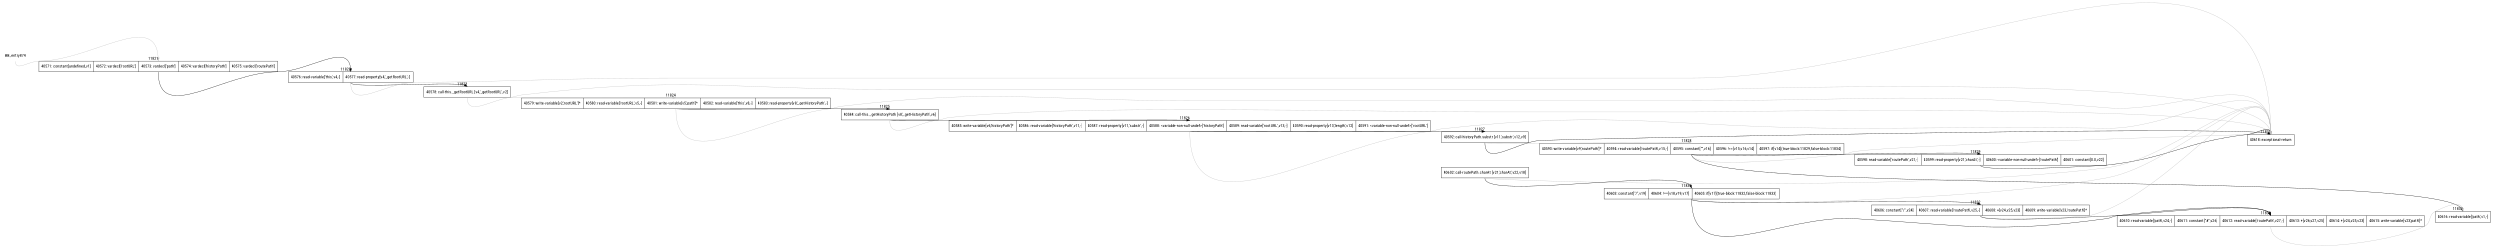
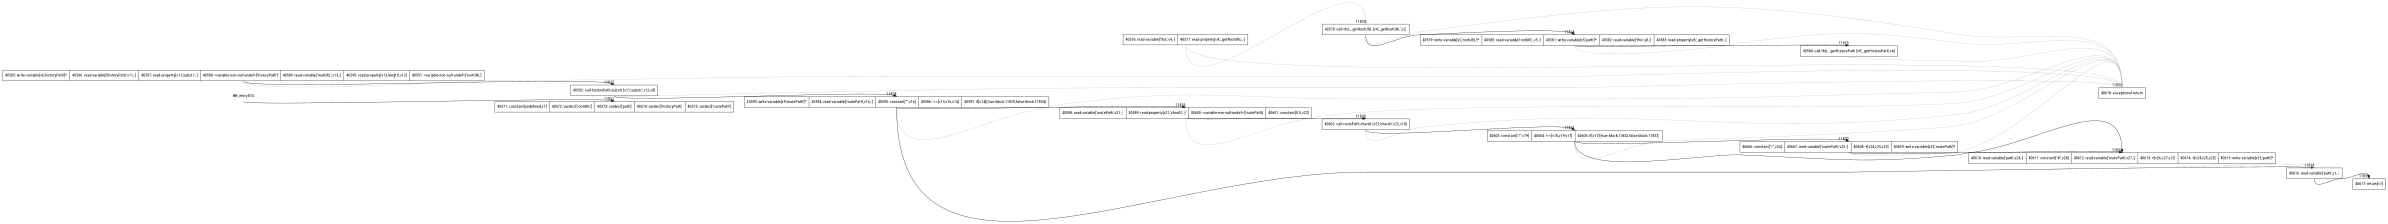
  digraph {
    fontname="Roboto Condensed"
    rankdir=LR
    node [fontname="Roboto Condensed" shape=record]
    edge [fontname="Roboto Condensed" headport=n tailport=s]
    n1 [label=BB_entry874 shape=none]
    n2 [label="{40571: constant[undefined,v1]|40572: vardecl['rootURL']|40573: vardecl['path']|40574: vardecl['historyPath']|40575: vardecl['routePath']}"]
    n3 [label="{40576: read-variable['this',v4,-]|40577: read-property[v4,'_getRootURL',-]}"]
    n4 [label="{40578: call-this._getRootURL [v4,'_getRootURL',v2]}"]
    n5 [label="{40618: exceptional-return}"]
    n6 [label="{40579: write-variable[v2,'rootURL']*|40580: read-variable['rootURL',v5,-]|40581: write-variable[v5,'path']*|40582: read-variable['this',v8,-]|40583: read-property[v8,'_getHistoryPath',-]}"]
    n7 [label="{40584: call-this._getHistoryPath [v8,'_getHistoryPath',v6]}"]
    n8 [label="{40585: write-variable[v6,'historyPath']*|40586: read-variable['historyPath',v11,-]|40587: read-property[v11,'substr',-]|40588: \<variable-non-null-undef\>['historyPath']|40589: read-variable['rootURL',v13,-]|40590: read-property[v13,'length',v12]|40591: \<variable-non-null-undef\>['rootURL']}"]
    n9 [label="{40592: call-historyPath.substr [v11,'substr',v12,v9]}"]
    n10 [label="{40593: write-variable[v9,'routePath']*|40594: read-variable['routePath',v15,-]|40595: constant[\"\",v16]|40596: !==[v15,v16,v14]|40597: if[v14](true-block:11829,false-block:11834)}"]
    n11 [label="{40598: read-variable['routePath',v21,-]|40599: read-property[v21,'charAt',-]|40600: \<variable-non-null-undef\>['routePath']|40601: constant[0.0,v22]}"]
    n12 [label="{40616: read-variable['path',v1,-]}"]
    n13 [label="{40602: call-routePath.charAt [v21,'charAt',v22,v18]}"]
+   n14 [label="{40617: return[v1]}"]
    n15 [label="{40603: constant[\"/\",v19]|40604: !==[v18,v19,v17]|40605: if[v17](true-block:11832,false-block:11833)}"]
    n16 [label="{40606: constant[\"/\",v24]|40607: read-variable['routePath',v25,-]|40608: +[v24,v25,v23]|40609: write-variable[v23,'routePath']*}"]
    n17 [label="{40610: read-variable['path',v24,-]|40611: constant[\"#\",v26]|40612: read-variable['routePath',v27,-]|40613: +[v26,v27,v25]|40614: +[v24,v25,v23]|40615: write-variable[v23,'path']*}"]
-   n1 -> n2 [headlabel="    11821" color=gray]
-   n2 -> n3 [headlabel="      11822"]
-   n3 -> n4 [headlabel="      11823"]
+   n1 -> n2 [headlabel="    11821"]
+   n3 -> n4 [headlabel="      11823" color=gray]
    n3 -> n5 [color=gray headlabel="      11836"]
    n4 -> n5 [color=gray]
-   n4 -> n6 [headlabel="      11824" color=gray]
+   n4 -> n6 [headlabel="      11824"]
    n6 -> n5 [color=gray]
    n6 -> n7 [headlabel="      11825"]
    n7 -> n5 [color=gray]
-   n7 -> n8 [headlabel="      11826"]
    n8 -> n5 [color=gray]
    n8 -> n9 [headlabel="      11827"]
-   n9 -> n5 [color=black]
-   n9 -> n10 [headlabel="      11828" color=gray]
+   n9 -> n5 [color=gray]
+   n9 -> n10 [headlabel="      11828"]
    n10 -> n5 [color=gray]
    n10 -> n11 [headlabel="      11829"]
    n10 -> n12 [headlabel="      11834"]
-   n11 -> n5 [color=black]
+   n11 -> n5 [color=gray]
+   n11 -> n13 [headlabel="      11830"]
+   n12 -> n14 [headlabel="      11835"]
    n13 -> n5 [color=gray]
    n13 -> n15 [headlabel="      11831"]
    n15 -> n5 [color=gray]
    n15 -> n16 [headlabel="      11832"]
    n15 -> n17 [headlabel="      11833"]
    n16 -> n5 [color=gray]
    n16 -> n17
    n17 -> n12 [color=gray]
  }
